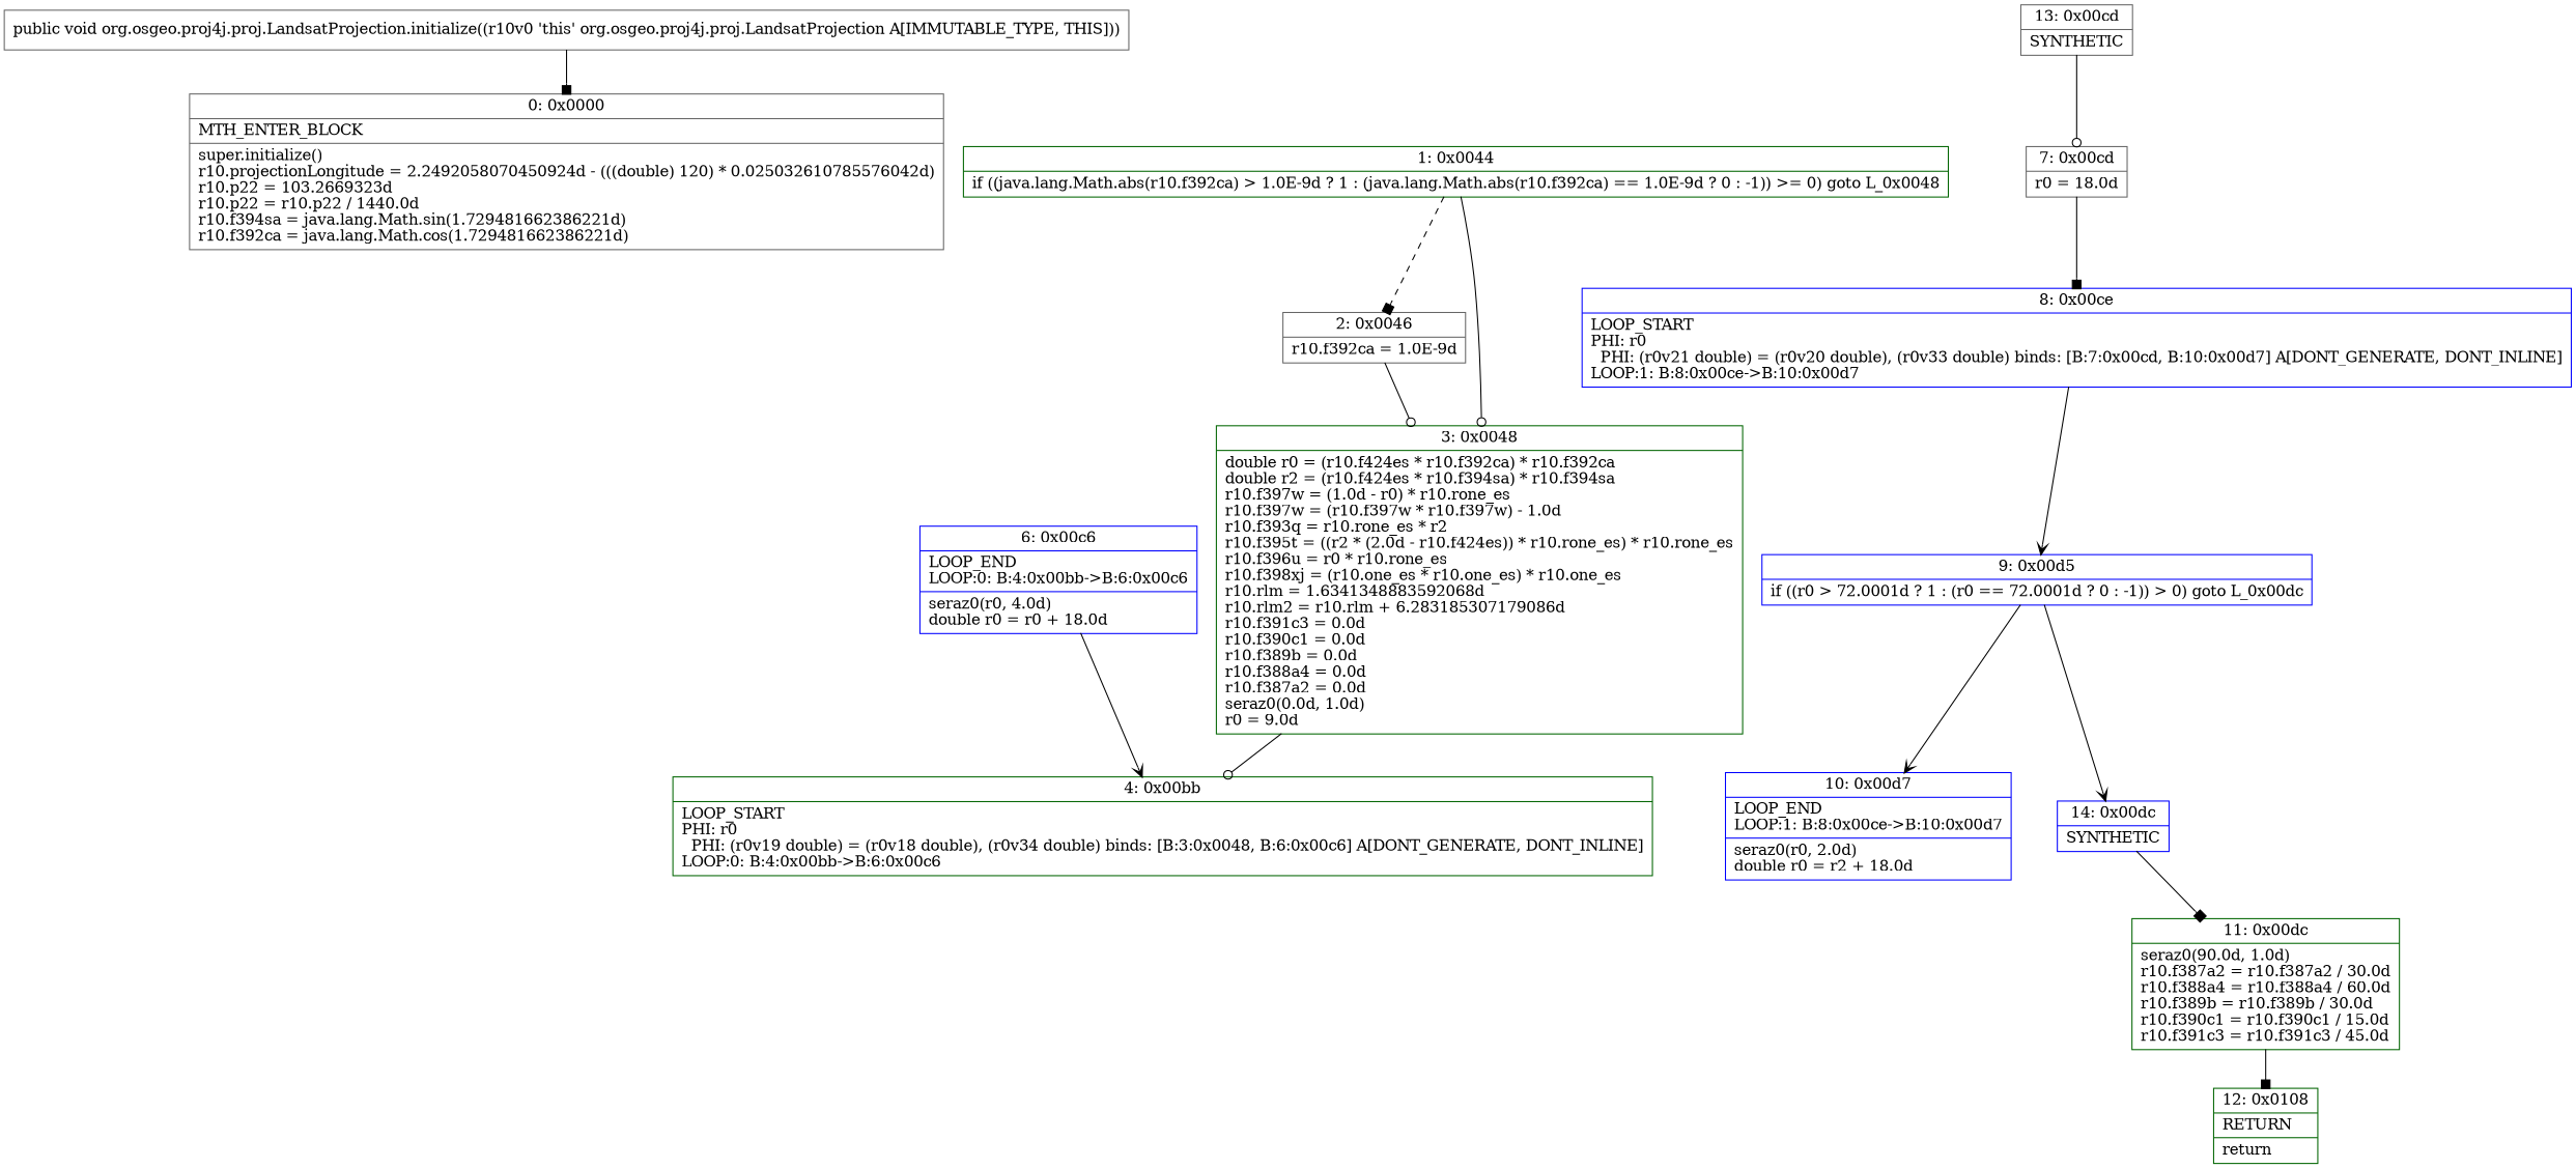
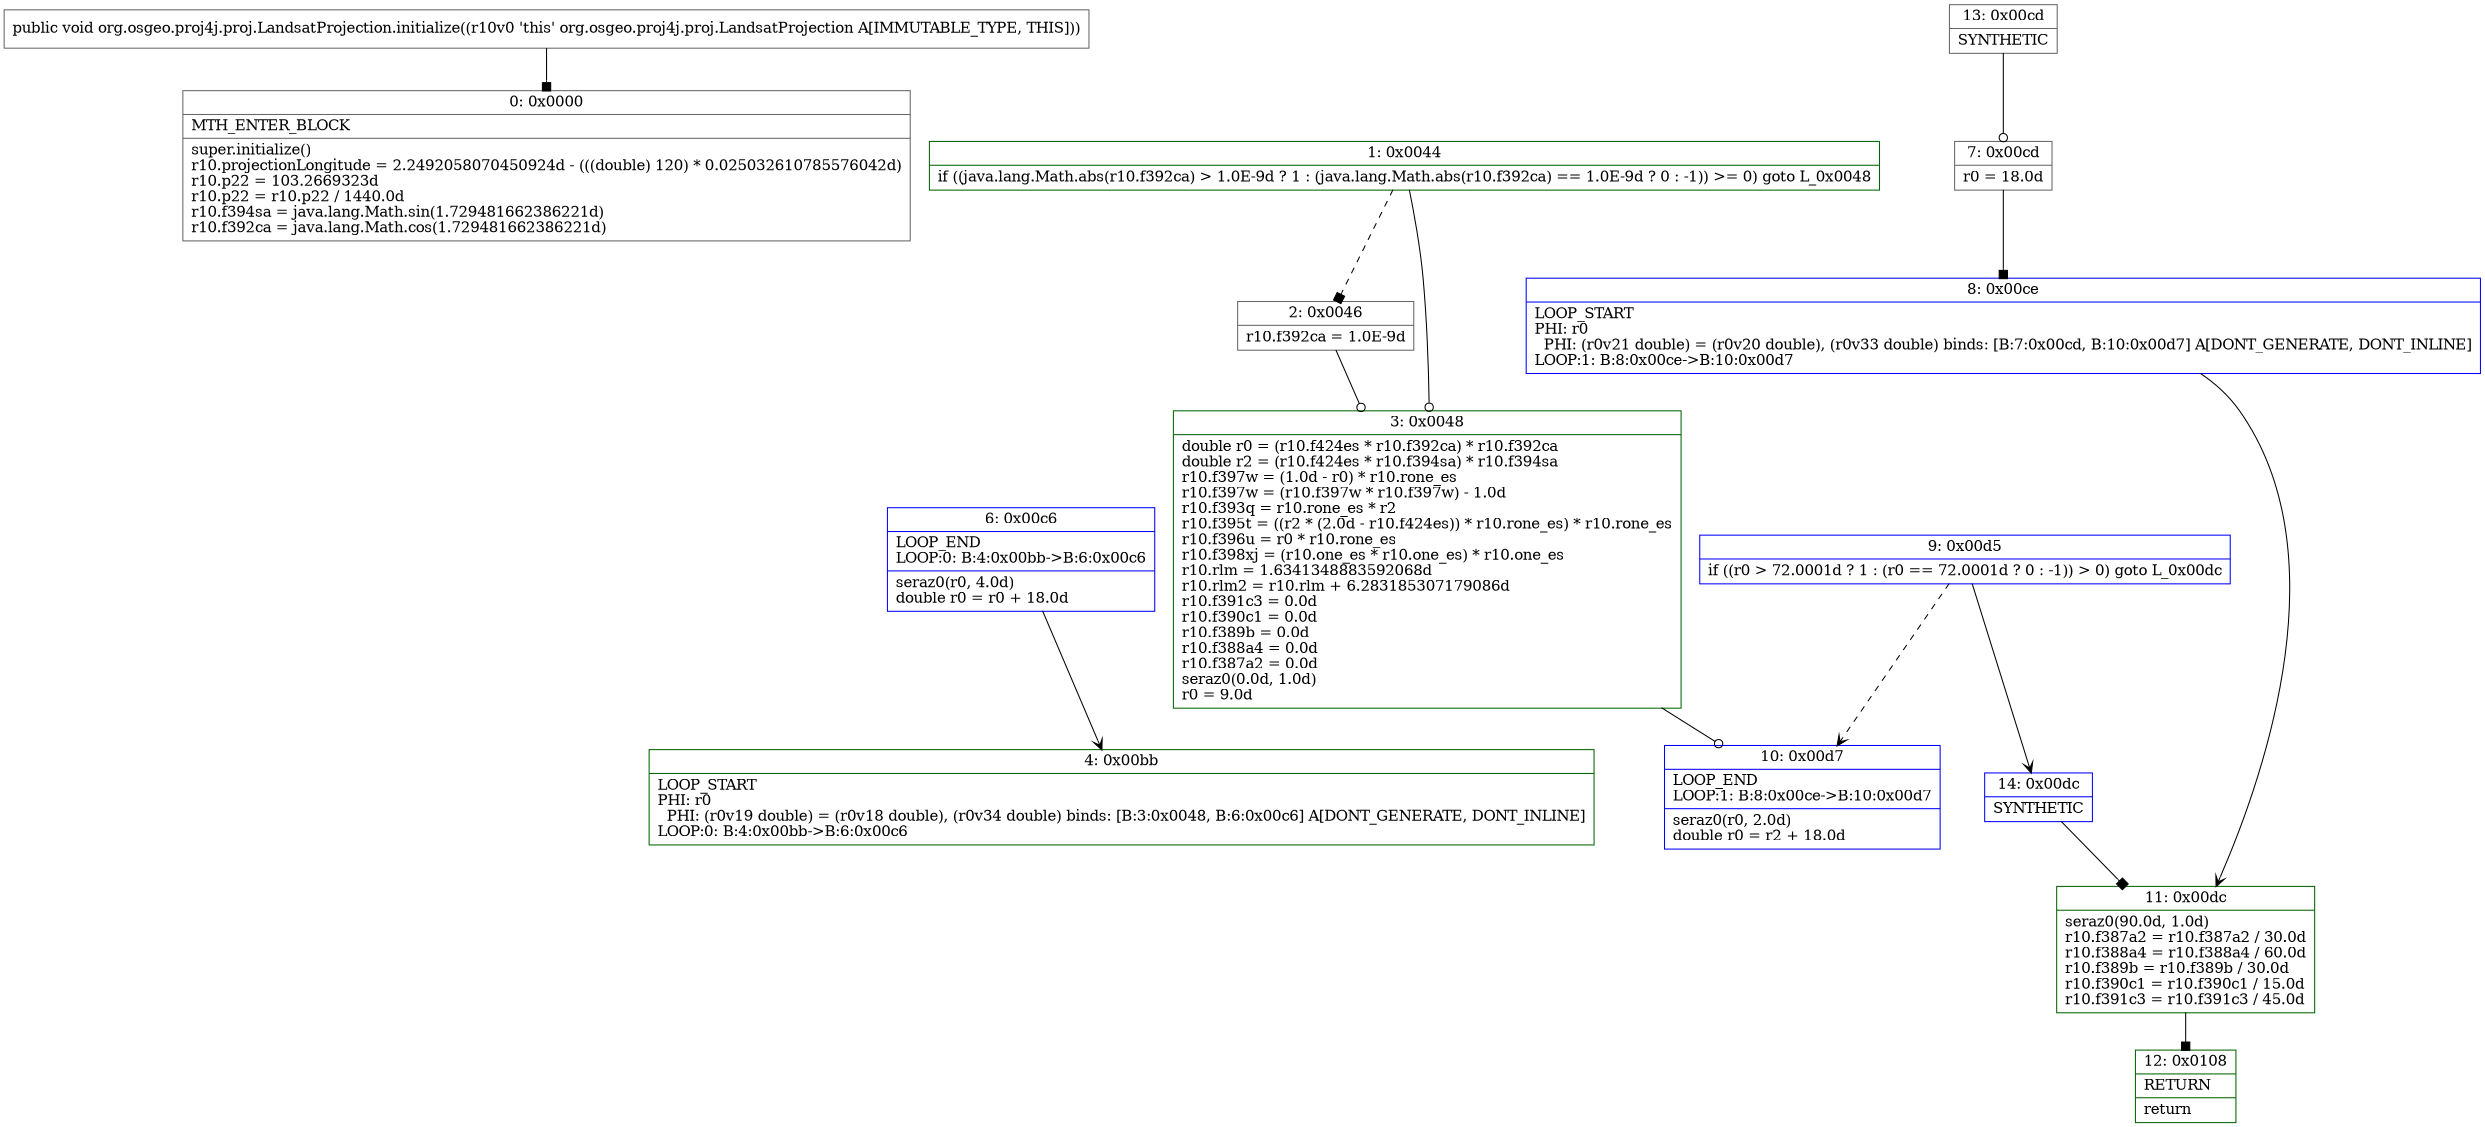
  digraph {
    node [color=gray40 shape=record]
    edge [arrowhead=box]
    n1 [label="{0\:\ 0x0000|MTH_ENTER_BLOCK\l|super.initialize()\lr10.projectionLongitude = 2.2492058070450924d \- (((double) 120) * 0.025032610785576042d)\lr10.p22 = 103.2669323d\lr10.p22 = r10.p22 \/ 1440.0d\lr10.f394sa = java.lang.Math.sin(1.729481662386221d)\lr10.f392ca = java.lang.Math.cos(1.729481662386221d)\l}"]
    n2 [color=darkgreen label="{1\:\ 0x0044|if ((java.lang.Math.abs(r10.f392ca) \> 1.0E\-9d ? 1 : (java.lang.Math.abs(r10.f392ca) == 1.0E\-9d ? 0 : \-1)) \>= 0) goto L_0x0048\l}"]
    n3 [label="{2\:\ 0x0046|r10.f392ca = 1.0E\-9d\l}"]
    n4 [color=darkgreen label="{3\:\ 0x0048|double r0 = (r10.f424es * r10.f392ca) * r10.f392ca\ldouble r2 = (r10.f424es * r10.f394sa) * r10.f394sa\lr10.f397w = (1.0d \- r0) * r10.rone_es\lr10.f397w = (r10.f397w * r10.f397w) \- 1.0d\lr10.f393q = r10.rone_es * r2\lr10.f395t = ((r2 * (2.0d \- r10.f424es)) * r10.rone_es) * r10.rone_es\lr10.f396u = r0 * r10.rone_es\lr10.f398xj = (r10.one_es * r10.one_es) * r10.one_es\lr10.rlm = 1.6341348883592068d\lr10.rlm2 = r10.rlm + 6.283185307179086d\lr10.f391c3 = 0.0d\lr10.f390c1 = 0.0d\lr10.f389b = 0.0d\lr10.f388a4 = 0.0d\lr10.f387a2 = 0.0d\lseraz0(0.0d, 1.0d)\lr0 = 9.0d\l}"]
    n5 [color=darkgreen label="{4\:\ 0x00bb|LOOP_START\lPHI: r0 \l  PHI: (r0v19 double) = (r0v18 double), (r0v34 double) binds: [B:3:0x0048, B:6:0x00c6] A[DONT_GENERATE, DONT_INLINE]\lLOOP:0: B:4:0x00bb\-\>B:6:0x00c6\l}"]
    n6 [color=blue label="{6\:\ 0x00c6|LOOP_END\lLOOP:0: B:4:0x00bb\-\>B:6:0x00c6\l|seraz0(r0, 4.0d)\ldouble r0 = r0 + 18.0d\l}"]
    n7 [label="{13\:\ 0x00cd|SYNTHETIC\l}"]
    n8 [label="{7\:\ 0x00cd|r0 = 18.0d\l}"]
    n9 [color=blue label="{8\:\ 0x00ce|LOOP_START\lPHI: r0 \l  PHI: (r0v21 double) = (r0v20 double), (r0v33 double) binds: [B:7:0x00cd, B:10:0x00d7] A[DONT_GENERATE, DONT_INLINE]\lLOOP:1: B:8:0x00ce\-\>B:10:0x00d7\l}"]
    n10 [color=blue label="{9\:\ 0x00d5|if ((r0 \> 72.0001d ? 1 : (r0 == 72.0001d ? 0 : \-1)) \> 0) goto L_0x00dc\l}"]
    n11 [color=blue label="{10\:\ 0x00d7|LOOP_END\lLOOP:1: B:8:0x00ce\-\>B:10:0x00d7\l|seraz0(r0, 2.0d)\ldouble r0 = r2 + 18.0d\l}"]
    n12 [color=blue label="{14\:\ 0x00dc|SYNTHETIC\l}"]
    n13 [color=darkgreen label="{11\:\ 0x00dc|seraz0(90.0d, 1.0d)\lr10.f387a2 = r10.f387a2 \/ 30.0d\lr10.f388a4 = r10.f388a4 \/ 60.0d\lr10.f389b = r10.f389b \/ 30.0d\lr10.f390c1 = r10.f390c1 \/ 15.0d\lr10.f391c3 = r10.f391c3 \/ 45.0d\l}"]
    n14 [color=darkgreen label="{12\:\ 0x0108|RETURN\l|return\l}"]
    n15 [label="{public void org.osgeo.proj4j.proj.LandsatProjection.initialize((r10v0 'this' org.osgeo.proj4j.proj.LandsatProjection A[IMMUTABLE_TYPE, THIS])) }"]
    n2 -> n3 [style=dashed]
    n2 -> n4 [arrowhead=odot]
    n3 -> n4 [arrowhead=odot]
-   n4 -> n5 [arrowhead=odot]
+   n4 -> n11 [arrowhead=odot]
    n6 -> n5 [arrowhead=vee]
    n7 -> n8 [arrowhead=odot]
    n8 -> n9
-   n9 -> n10 [arrowhead=vee]
-   n10 -> n11 [arrowhead=vee style=solid]
+   n9 -> n13 [arrowhead=vee]
+   n10 -> n11 [arrowhead=vee style=dashed]
    n10 -> n12 [arrowhead=vee]
    n12 -> n13
    n13 -> n14
    n15 -> n1
  }
